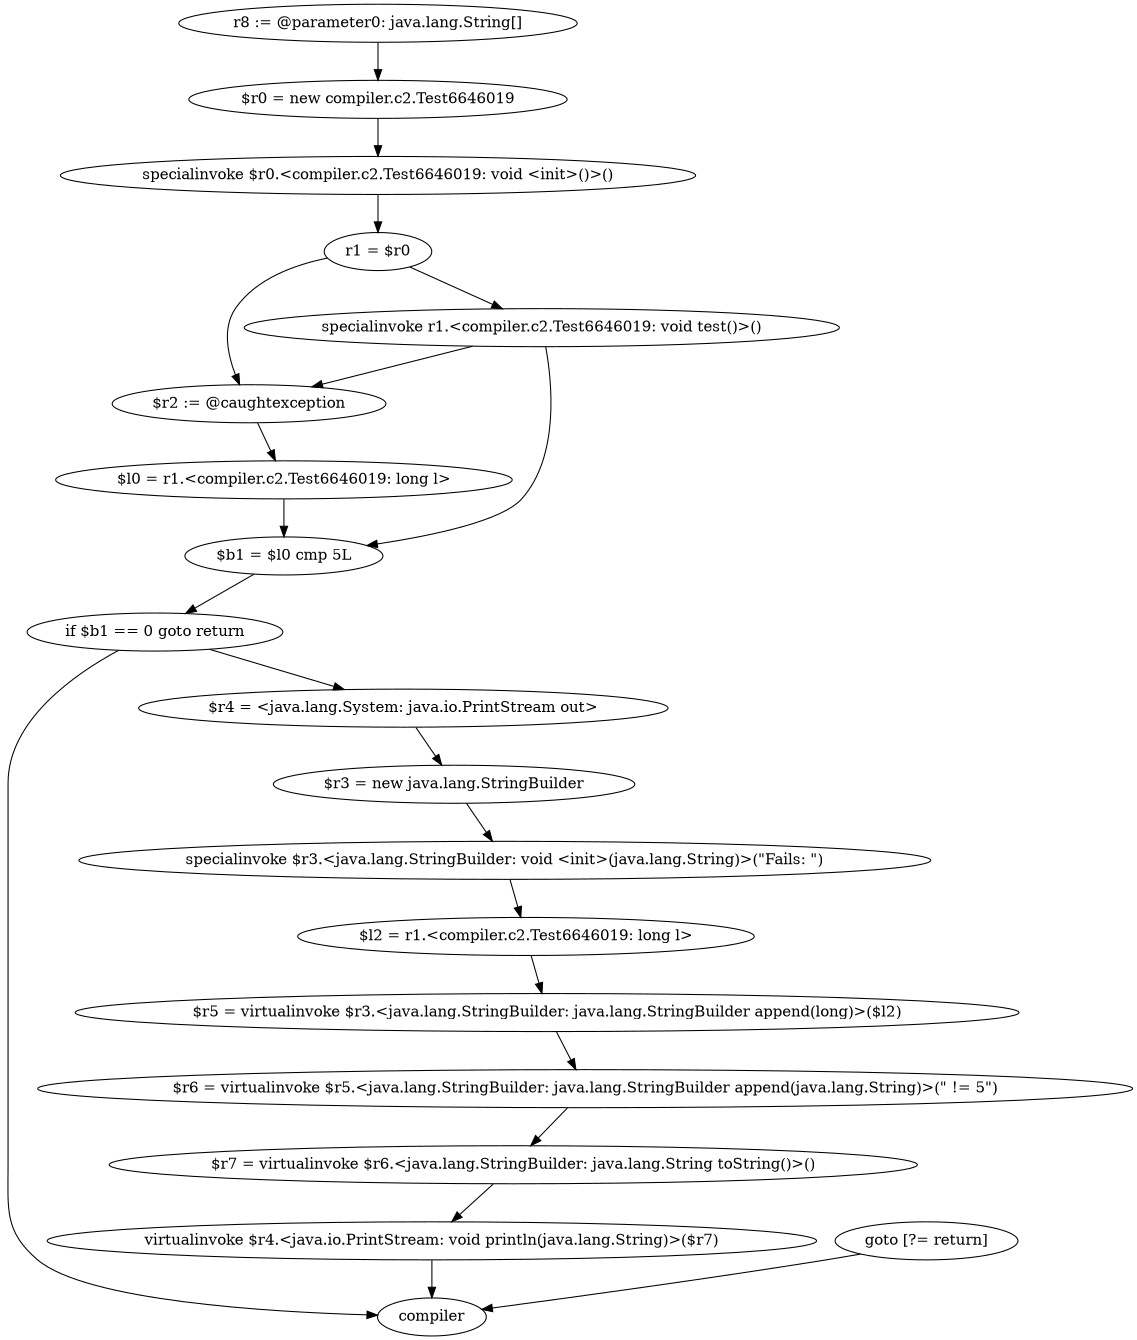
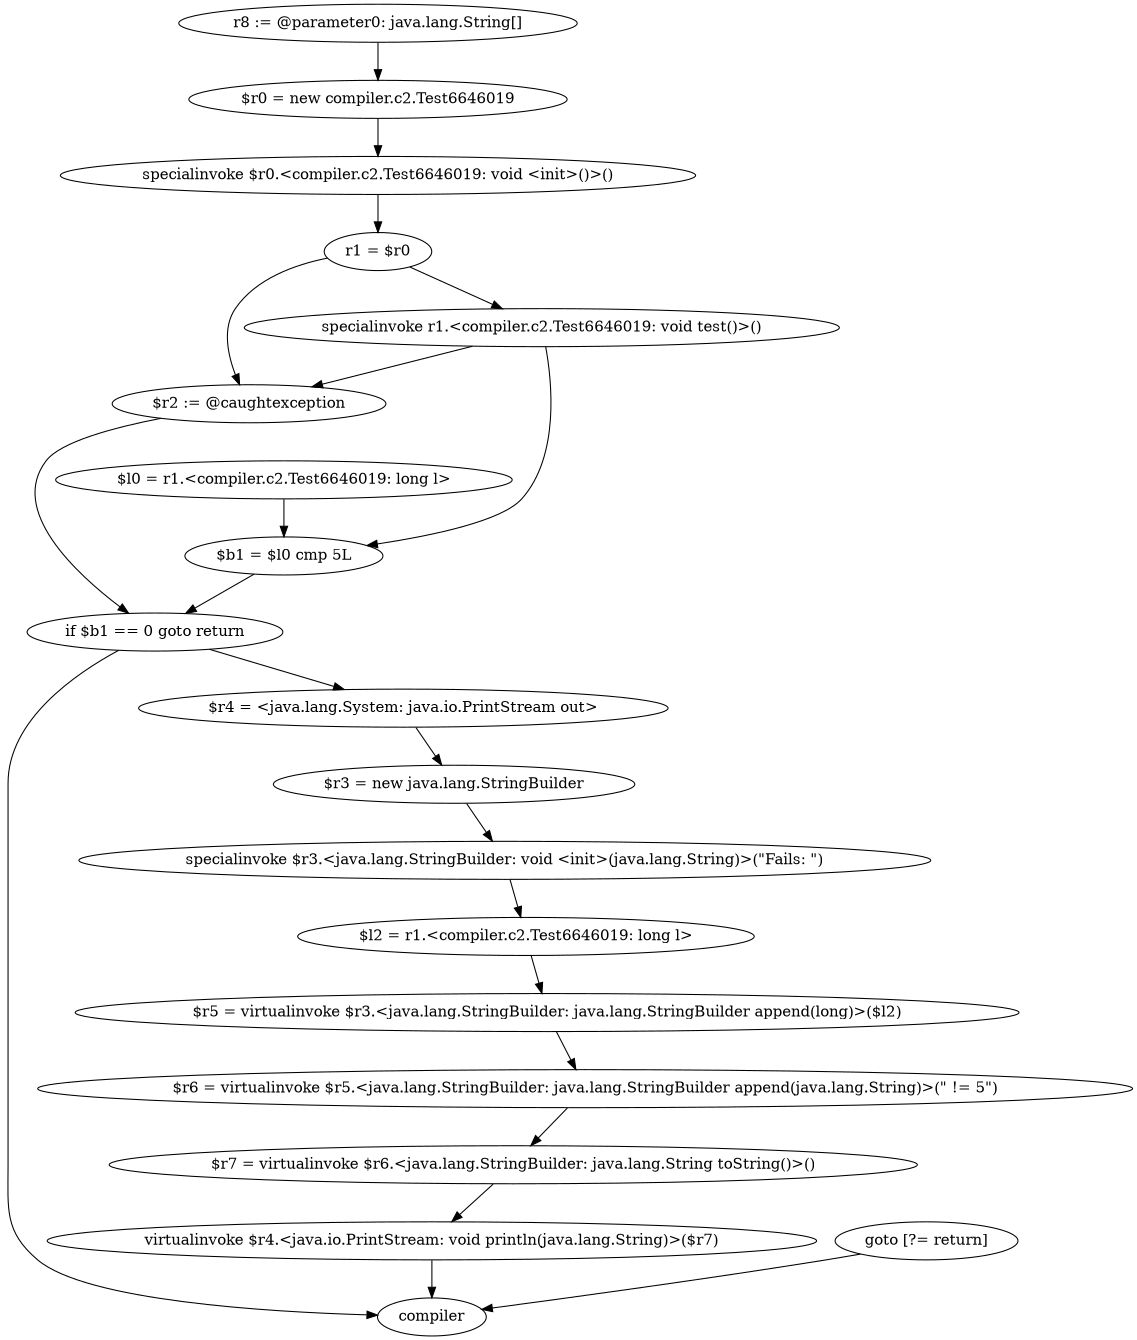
  digraph {
    "r8 := @parameter0: java.lang.String[]"
    "$r0 = new compiler.c2.Test6646019"
    "specialinvoke $r0.<compiler.c2.Test6646019: void <init>()>()"
    "r1 = $r0"
    "specialinvoke r1.<compiler.c2.Test6646019: void test()>()"
    "$r2 := @caughtexception"
    "$b1 = $l0 cmp 5L"
    "$l0 = r1.<compiler.c2.Test6646019: long l>"
    n9 [label=compiler]
    "goto [?= return]"
    "if $b1 == 0 goto return"
    "$r4 = <java.lang.System: java.io.PrintStream out>"
    "$r3 = new java.lang.StringBuilder"
    "specialinvoke $r3.<java.lang.StringBuilder: void <init>(java.lang.String)>(\"Fails: \")"
    "$l2 = r1.<compiler.c2.Test6646019: long l>"
    "$r5 = virtualinvoke $r3.<java.lang.StringBuilder: java.lang.StringBuilder append(long)>($l2)"
    "$r6 = virtualinvoke $r5.<java.lang.StringBuilder: java.lang.StringBuilder append(java.lang.String)>(\" != 5\")"
    "$r7 = virtualinvoke $r6.<java.lang.StringBuilder: java.lang.String toString()>()"
    "virtualinvoke $r4.<java.io.PrintStream: void println(java.lang.String)>($r7)"
    "r8 := @parameter0: java.lang.String[]" -> "$r0 = new compiler.c2.Test6646019"
    "$r0 = new compiler.c2.Test6646019" -> "specialinvoke $r0.<compiler.c2.Test6646019: void <init>()>()"
    "specialinvoke $r0.<compiler.c2.Test6646019: void <init>()>()" -> "r1 = $r0"
    "r1 = $r0" -> "specialinvoke r1.<compiler.c2.Test6646019: void test()>()"
    "r1 = $r0" -> "$r2 := @caughtexception"
    "specialinvoke r1.<compiler.c2.Test6646019: void test()>()" -> "$r2 := @caughtexception"
    "specialinvoke r1.<compiler.c2.Test6646019: void test()>()" -> "$b1 = $l0 cmp 5L"
-   "$r2 := @caughtexception" -> "$l0 = r1.<compiler.c2.Test6646019: long l>"
+   "$r2 := @caughtexception" -> "if $b1 == 0 goto return"
    "$b1 = $l0 cmp 5L" -> "if $b1 == 0 goto return"
    "$l0 = r1.<compiler.c2.Test6646019: long l>" -> "$b1 = $l0 cmp 5L"
    "goto [?= return]" -> n9
    "if $b1 == 0 goto return" -> n9
    "if $b1 == 0 goto return" -> "$r4 = <java.lang.System: java.io.PrintStream out>"
    "$r4 = <java.lang.System: java.io.PrintStream out>" -> "$r3 = new java.lang.StringBuilder"
    "$r3 = new java.lang.StringBuilder" -> "specialinvoke $r3.<java.lang.StringBuilder: void <init>(java.lang.String)>(\"Fails: \")"
    "specialinvoke $r3.<java.lang.StringBuilder: void <init>(java.lang.String)>(\"Fails: \")" -> "$l2 = r1.<compiler.c2.Test6646019: long l>"
    "$l2 = r1.<compiler.c2.Test6646019: long l>" -> "$r5 = virtualinvoke $r3.<java.lang.StringBuilder: java.lang.StringBuilder append(long)>($l2)"
    "$r5 = virtualinvoke $r3.<java.lang.StringBuilder: java.lang.StringBuilder append(long)>($l2)" -> "$r6 = virtualinvoke $r5.<java.lang.StringBuilder: java.lang.StringBuilder append(java.lang.String)>(\" != 5\")"
    "$r6 = virtualinvoke $r5.<java.lang.StringBuilder: java.lang.StringBuilder append(java.lang.String)>(\" != 5\")" -> "$r7 = virtualinvoke $r6.<java.lang.StringBuilder: java.lang.String toString()>()"
    "$r7 = virtualinvoke $r6.<java.lang.StringBuilder: java.lang.String toString()>()" -> "virtualinvoke $r4.<java.io.PrintStream: void println(java.lang.String)>($r7)"
    "virtualinvoke $r4.<java.io.PrintStream: void println(java.lang.String)>($r7)" -> n9
  }
